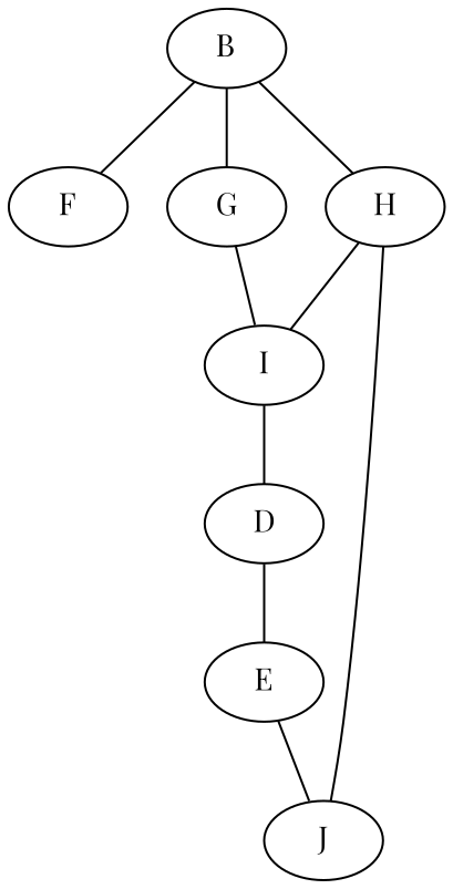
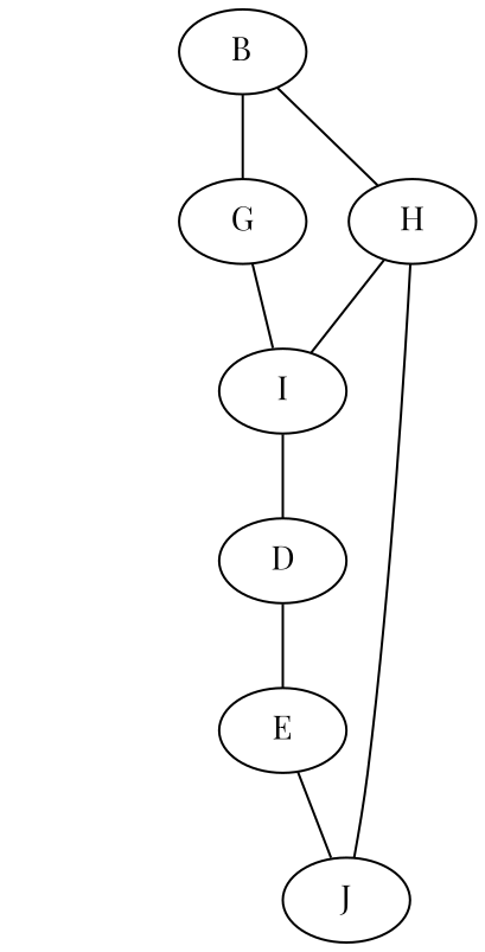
  strict graph {
    fontname="Playfair Display"
    node [fontname="Playfair Display"]
    edge [fontname="Playfair Display" weight=1]
    B
-   F
    G
    H
    I
    J
    D
    E
-   B -- F
    B -- G
    B -- H
    G -- I
    H -- I
    H -- J
    I -- D
    D -- E
    E -- J
  }
